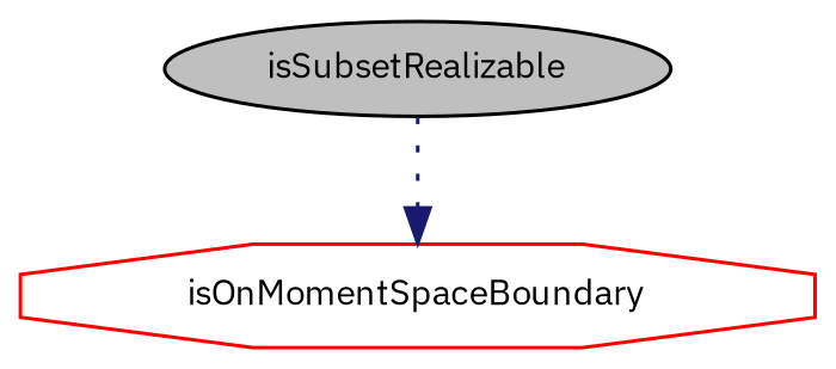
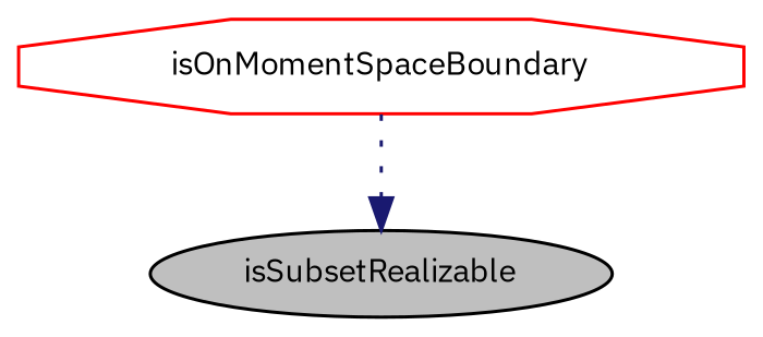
  digraph {
    rankdir=TB
    fontname="IBM Plex Sans"
    node [fontname="IBM Plex Sans" fontsize=10]
    n1 [color=black fillcolor=grey75 fontcolor=black height=0.2 label=isSubsetRealizable shape=ellipse style=filled width=0.4]
    n2 [color=red height=0.2 label=isOnMomentSpaceBoundary shape=octagon width=0.4]
-   n1 -> n2 [color=midnightblue fontname="IBM Plex Sans" fontsize=10 labelfontname=Helvetica labelfontsize=10 style=dotted]
+   n2 -> n1 [color=midnightblue fontname="IBM Plex Sans" fontsize=10 labelfontname=Helvetica labelfontsize=10 style=dotted]
  }
